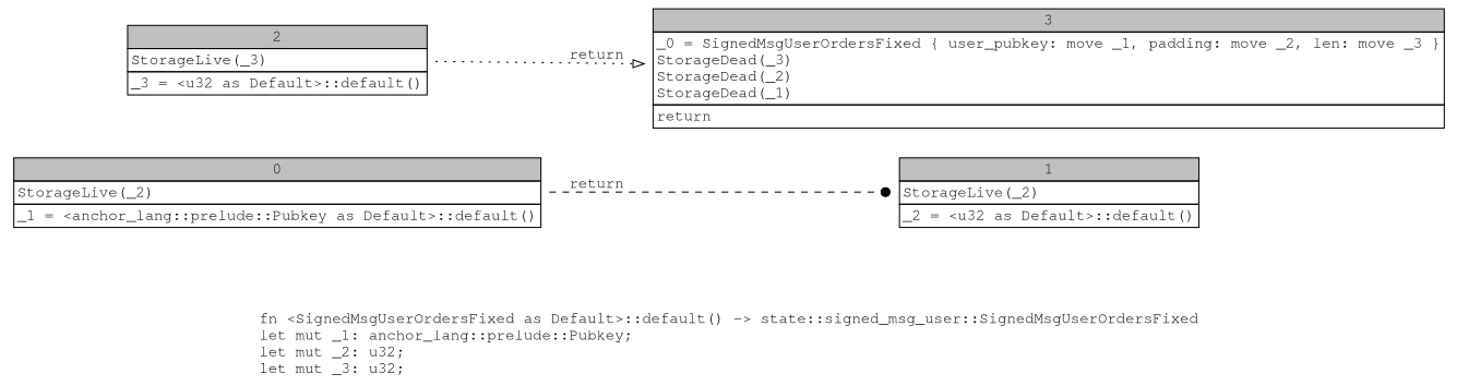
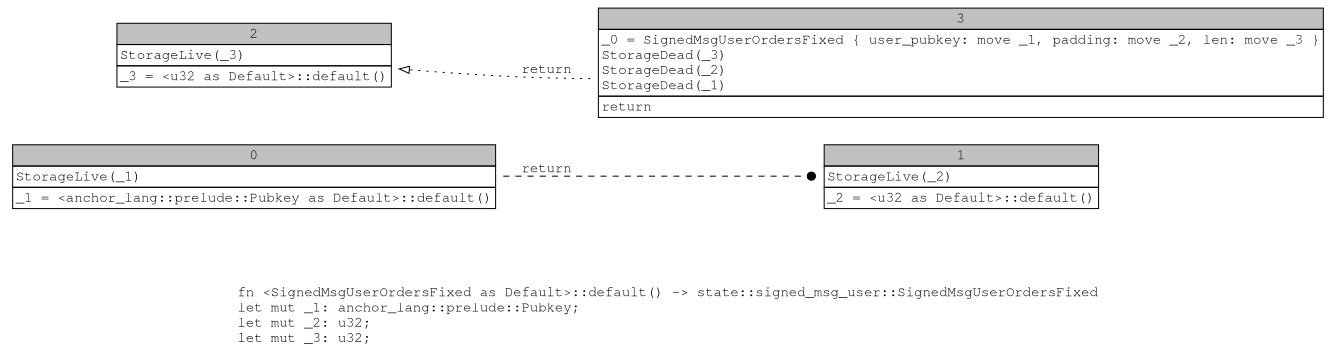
  digraph {
    fontname="Courier, monospace"
    label=<fn &lt;SignedMsgUserOrdersFixed as Default&gt;::default() -&gt; state::signed_msg_user::SignedMsgUserOrdersFixed<br align="left"/>let mut _1: anchor_lang::prelude::Pubkey;<br align="left"/>let mut _2: u32;<br align="left"/>let mut _3: u32;<br align="left"/>>
    rankdir=LR
    node [fontname="Courier, monospace" shape=none]
    edge [fontname="Courier, monospace"]
-   n1 [label=<<table border="0" cellborder="1" cellspacing="0"><tr><td bgcolor="gray" align="center" colspan="1">0</td></tr><tr><td align="left" balign="left">StorageLive(_2)<br/></td></tr><tr><td align="left">_1 = &lt;anchor_lang::prelude::Pubkey as Default&gt;::default()</td></tr></table>>]
+   n1 [label=<<table border="0" cellborder="1" cellspacing="0"><tr><td bgcolor="gray" align="center" colspan="1">0</td></tr><tr><td align="left" balign="left">StorageLive(_1)<br/></td></tr><tr><td align="left">_1 = &lt;anchor_lang::prelude::Pubkey as Default&gt;::default()</td></tr></table>>]
    n2 [label=<<table border="0" cellborder="1" cellspacing="0"><tr><td bgcolor="gray" align="center" colspan="1">1</td></tr><tr><td align="left" balign="left">StorageLive(_2)<br/></td></tr><tr><td align="left">_2 = &lt;u32 as Default&gt;::default()</td></tr></table>>]
    n3 [label=<<table border="0" cellborder="1" cellspacing="0"><tr><td bgcolor="gray" align="center" colspan="1">2</td></tr><tr><td align="left" balign="left">StorageLive(_3)<br/></td></tr><tr><td align="left">_3 = &lt;u32 as Default&gt;::default()</td></tr></table>>]
    n4 [label=<<table border="0" cellborder="1" cellspacing="0"><tr><td bgcolor="gray" align="center" colspan="1">3</td></tr><tr><td align="left" balign="left">_0 = SignedMsgUserOrdersFixed { user_pubkey: move _1, padding: move _2, len: move _3 }<br/>StorageDead(_3)<br/>StorageDead(_2)<br/>StorageDead(_1)<br/></td></tr><tr><td align="left">return</td></tr></table>>]
    n1 -> n2 [arrowhead=dot label=return style=dashed]
-   n3 -> n4 [arrowhead=onormal label=return style=dotted]
+   n4 -> n3 [arrowhead=onormal label=return style=dotted]
  }
